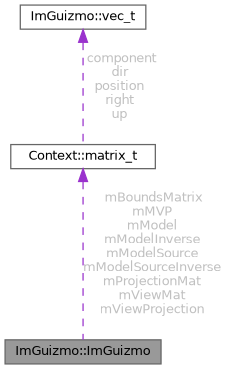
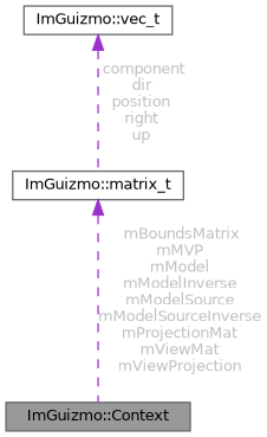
  digraph {
    node [color=gray40 fillcolor=white fontname=Helvetica fontsize=10 shape=box style=filled]
    edge [color=darkorchid3 dir=back fontcolor=grey fontname=Helvetica fontsize=10 labelfontname=Helvetica labelfontsize=10 style=dashed]
-   n1 [fillcolor=grey60 fontcolor=black height=0.2 label="ImGuizmo::ImGuizmo" width=0.4]
-   n2 [height=0.2 label="Context::matrix_t" width=0.4]
+   n1 [fillcolor=grey60 fontcolor=black height=0.2 label="ImGuizmo::Context" width=0.4]
+   n2 [height=0.2 label="ImGuizmo::matrix_t" width=0.4]
    n3 [height=0.2 label="ImGuizmo::vec_t" width=0.4]
    n2 -> n1 [label=" mBoundsMatrix\nmMVP\nmModel\nmModelInverse\nmModelSource\nmModelSourceInverse\nmProjectionMat\nmViewMat\nmViewProjection"]
    n3 -> n2 [label=" component\ndir\nposition\nright\nup"]
  }
